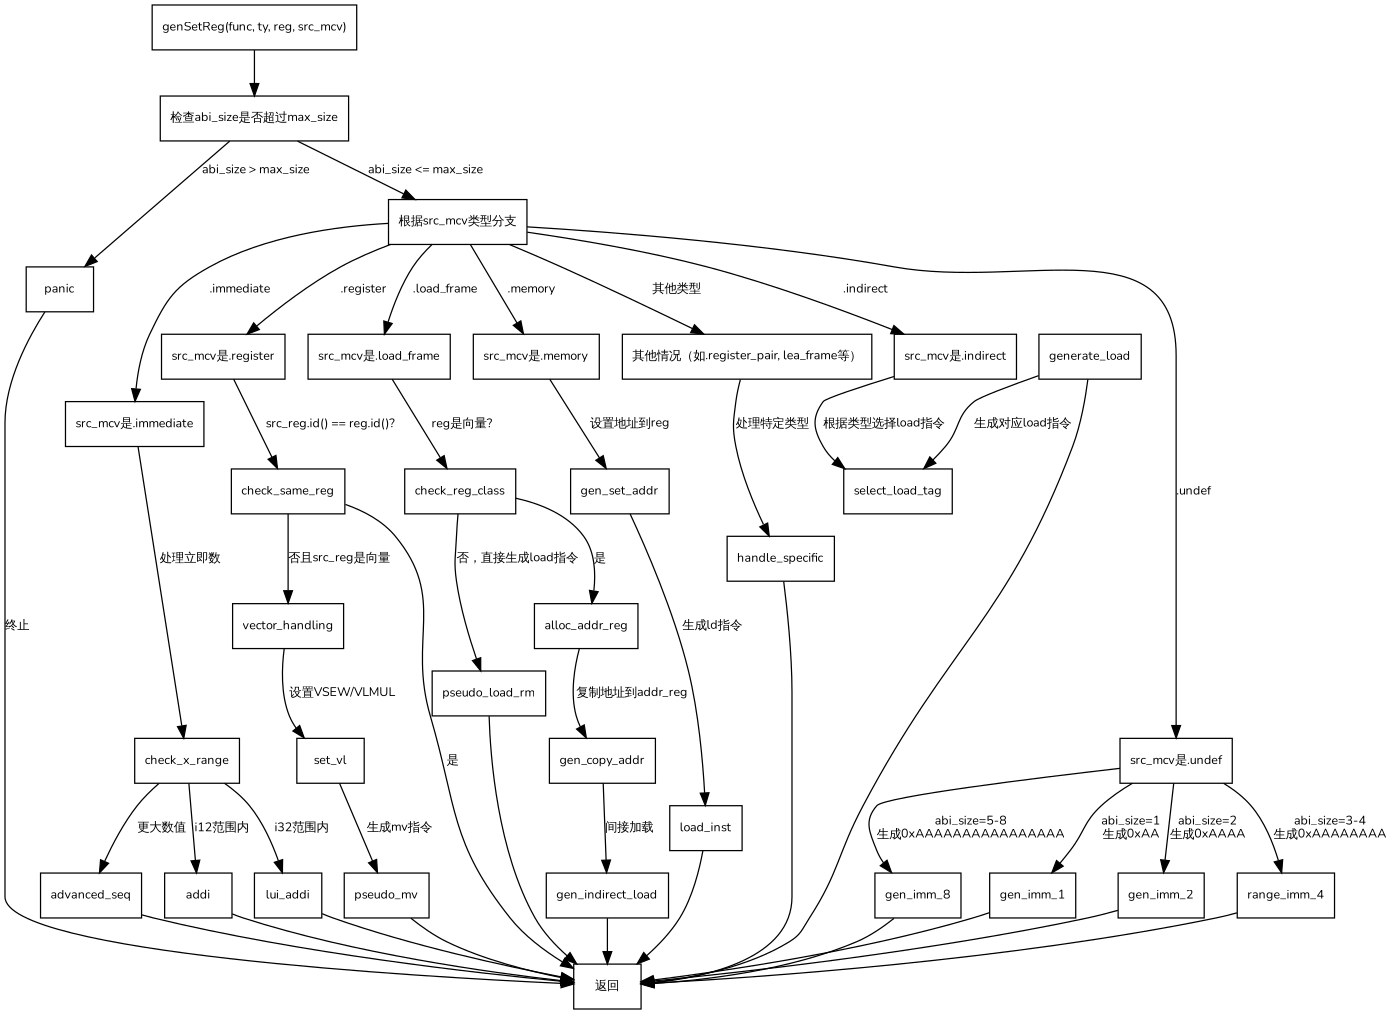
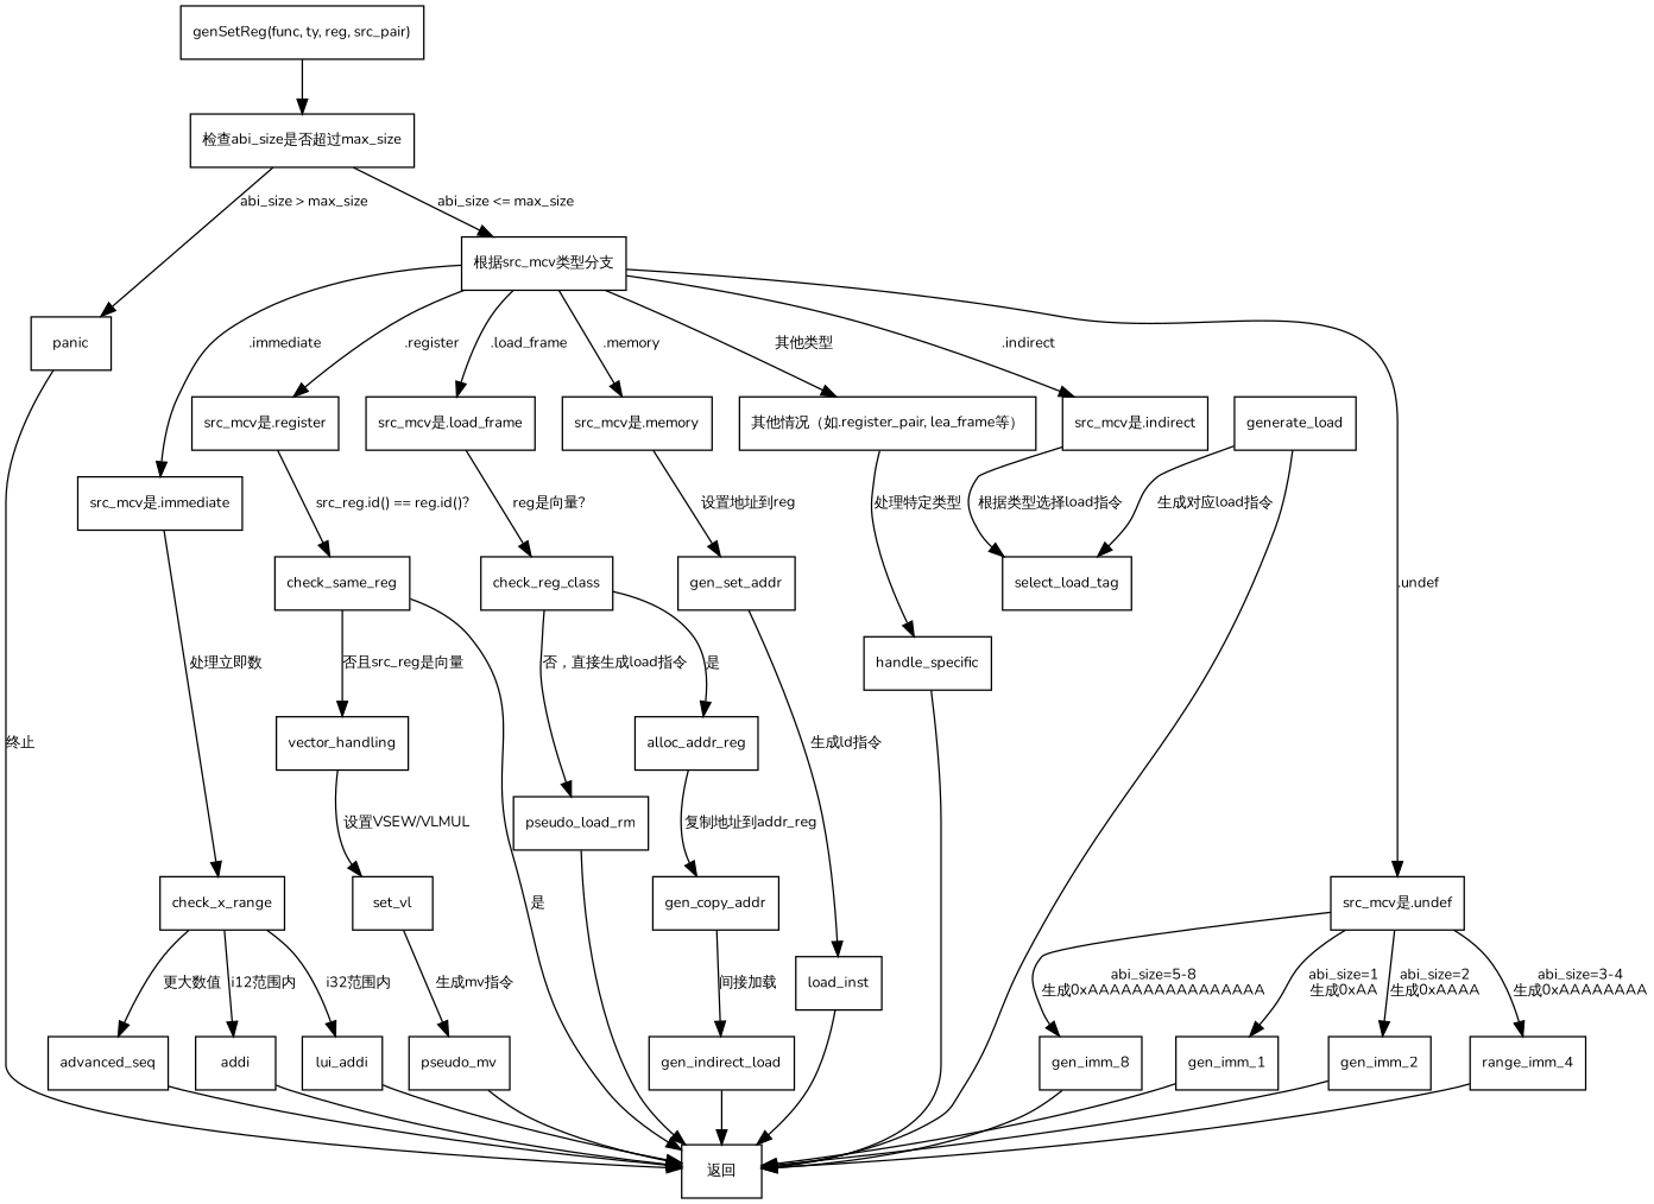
  digraph {
    fontname=Nunito
    node [fontname=Nunito fontsize=10 shape=rectangle]
    edge [fontname=Nunito fontsize=10]
-   n1 [label="genSetReg(func, ty, reg, src_mcv)"]
+   n1 [label="genSetReg(func, ty, reg, src_pair)"]
    n2 [label="检查abi_size是否超过max_size"]
    n3 [label=panic]
    n4 [label="根据src_mcv类型分支"]
    n5 [label="返回"]
    n6 [label="src_mcv是.undef"]
    n7 [label="src_mcv是.immediate"]
    n8 [label="src_mcv是.register"]
    n9 [label="src_mcv是.load_frame"]
    n10 [label="src_mcv是.memory"]
    n11 [label="src_mcv是.indirect"]
    n12 [label="其他情况（如.register_pair, lea_frame等）"]
    gen_imm_1
    gen_imm_2
    n15 [label=range_imm_4]
    gen_imm_8
    check_x_range
    check_same_reg
    check_reg_class
    gen_set_addr
    select_load_tag
    handle_specific
    addi
    lui_addi
    advanced_seq
    vector_handling
    alloc_addr_reg
    pseudo_load_rm
    load_inst
    set_vl
    pseudo_mv
    gen_copy_addr
    gen_indirect_load
    generate_load
    n1 -> n2
    n2 -> n3 [label="abi_size > max_size"]
    n2 -> n4 [label="abi_size <= max_size"]
    n3 -> n5 [label="终止"]
    n4 -> n6 [label=".undef"]
    n4 -> n7 [label=".immediate"]
    n4 -> n8 [label=".register"]
    n4 -> n9 [label=".load_frame"]
    n4 -> n10 [label=".memory"]
    n4 -> n11 [label=".indirect"]
    n4 -> n12 [label="其他类型"]
    n6 -> gen_imm_1 [label="abi_size=1\n生成0xAA"]
    n6 -> gen_imm_2 [label="abi_size=2\n生成0xAAAA"]
    n6 -> n15 [label="abi_size=3-4\n生成0xAAAAAAAA"]
    n6 -> gen_imm_8 [label="abi_size=5-8\n生成0xAAAAAAAAAAAAAAAA"]
    n7 -> check_x_range [label="处理立即数"]
    n8 -> check_same_reg [label="src_reg.id() == reg.id()?"]
    n9 -> check_reg_class [label="reg是向量?"]
    n10 -> gen_set_addr [label="设置地址到reg"]
    n11 -> select_load_tag [label="根据类型选择load指令"]
    n12 -> handle_specific [label="处理特定类型"]
    gen_imm_1 -> n5
    gen_imm_2 -> n5
    n15 -> n5
    gen_imm_8 -> n5
    check_x_range -> addi [label="i12范围内"]
    check_x_range -> lui_addi [label="i32范围内"]
    check_x_range -> advanced_seq [label="更大数值"]
    check_same_reg -> n5 [label="是"]
    check_same_reg -> vector_handling [label="否且src_reg是向量"]
    check_reg_class -> alloc_addr_reg [label="是"]
    check_reg_class -> pseudo_load_rm [label="否，直接生成load指令"]
    gen_set_addr -> load_inst [label="生成ld指令"]
    handle_specific -> n5
    addi -> n5
    lui_addi -> n5
    advanced_seq -> n5
    vector_handling -> set_vl [label="设置VSEW/VLMUL"]
    alloc_addr_reg -> gen_copy_addr [label="复制地址到addr_reg"]
    pseudo_load_rm -> n5
    load_inst -> n5
    set_vl -> pseudo_mv [label="生成mv指令"]
    pseudo_mv -> n5
    gen_copy_addr -> gen_indirect_load [label="间接加载"]
    gen_indirect_load -> n5
    generate_load -> n5
    generate_load -> select_load_tag [label="生成对应load指令"]
  }
